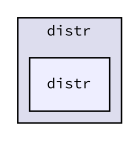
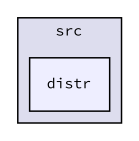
  digraph {
    compound=true
    fontname="Source Code Pro"
    n1 [fillcolor="#eeeeff" fontname="Source Code Pro" fontsize=10 label=distr pencolor=black shape=box style=filled]
    subgraph cluster_1 {
      bgcolor="#ddddee"
      fontsize=10
-     label=distr
+     label=src
      pencolor=black
      n1
    }
  }
